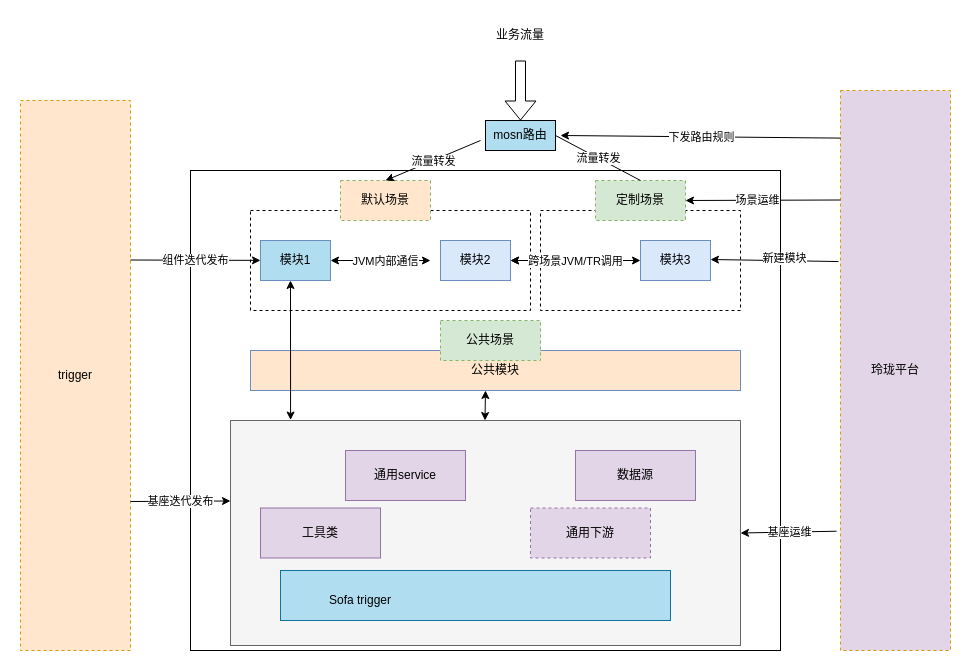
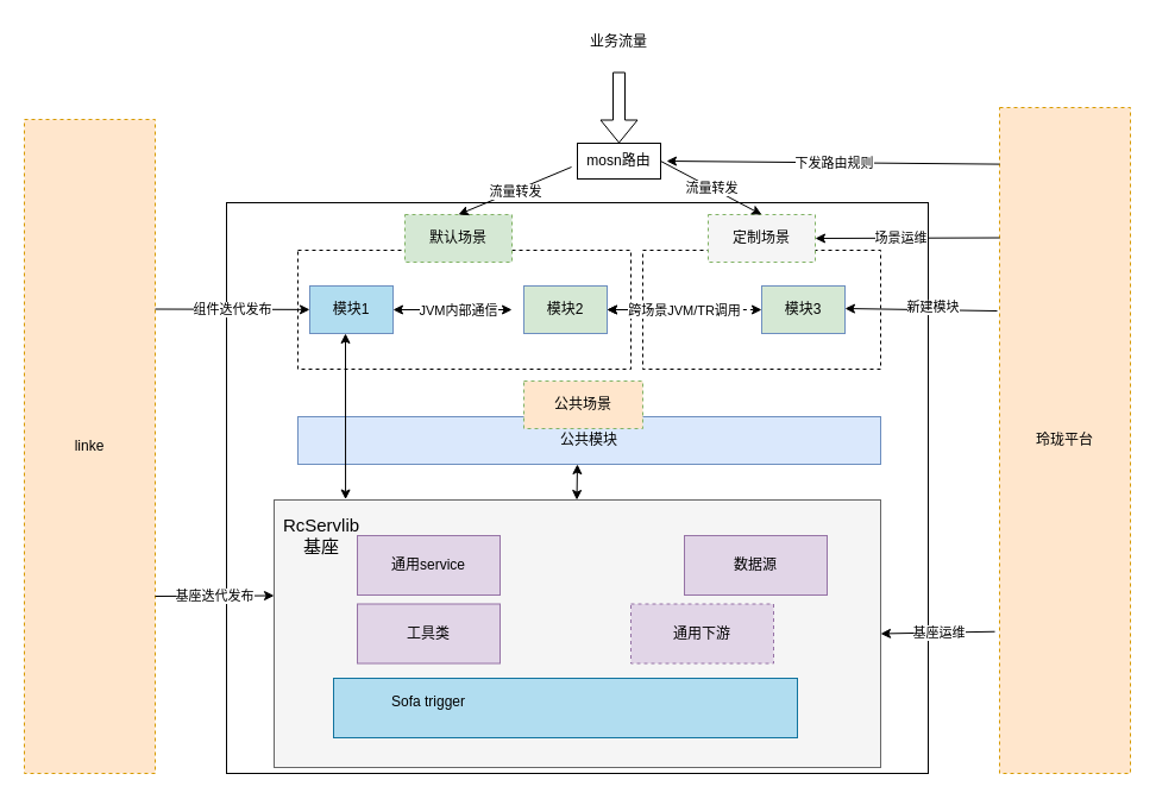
  <mxCell id="0" />
  <mxCell id="1" parent="0" />
  <mxCell id="2" value="" style="rounded=0;whiteSpace=wrap;html=1;" parent="1" vertex="1"><mxGeometry x="190" y="170" width="590" height="480" as="geometry" /></mxCell>
  <mxCell id="3" value="" style="rounded=0;whiteSpace=wrap;html=1;fillColor=#f5f5f5;fontColor=#333333;strokeColor=#666666;" parent="1" vertex="1"><mxGeometry x="230" y="420" width="510" height="225" as="geometry" /></mxCell>
  <mxCell id="4" value="" style="rounded=0;whiteSpace=wrap;html=1;fillColor=#b1ddf0;strokeColor=#10739e;" parent="1" vertex="1"><mxGeometry x="280" y="570" width="390" height="50" as="geometry" /></mxCell>
- <mxCell id="5" value="Sofa trigger" style="text;strokeColor=none;align=center;fillColor=none;html=1;verticalAlign=middle;whiteSpace=wrap;rounded=0;" parent="1" vertex="1"><mxGeometry x="310" y="585" width="100" height="30" as="geometry" /></mxCell>
- <mxCell id="6" value="通用service" style="rounded=0;whiteSpace=wrap;html=1;fillColor=#e1d5e7;strokeColor=#9673a6;" parent="1" vertex="1"><mxGeometry x="345" y="450" width="120" height="50" as="geometry" /></mxCell>
+ <mxCell id="5" value="Sofa trigger" style="text;strokeColor=none;align=center;fillColor=none;html=1;verticalAlign=middle;whiteSpace=wrap;rounded=0;" parent="1" vertex="1"><mxGeometry x="310" y="575" width="100" height="30" as="geometry" /></mxCell>
+ <mxCell id="6" value="通用service" style="rounded=0;whiteSpace=wrap;html=1;fillColor=#e1d5e7;strokeColor=#9673a6;" parent="1" vertex="1"><mxGeometry x="300" y="450" width="120" height="50" as="geometry" /></mxCell>
  <mxCell id="7" value="数据源" style="rounded=0;whiteSpace=wrap;html=1;fillColor=#e1d5e7;strokeColor=#9673a6;" parent="1" vertex="1"><mxGeometry x="575" y="450" width="120" height="50" as="geometry" /></mxCell>
- <mxCell id="8" value="工具类" style="rounded=0;whiteSpace=wrap;html=1;fillColor=#e1d5e7;strokeColor=#9673a6;" parent="1" vertex="1"><mxGeometry x="260" y="507.5" width="120" height="50" as="geometry" /></mxCell>
+ <mxCell id="8" value="工具类" style="rounded=0;whiteSpace=wrap;html=1;fillColor=#e1d5e7;strokeColor=#9673a6;" parent="1" vertex="1"><mxGeometry x="300" y="507.5" width="120" height="50" as="geometry" /></mxCell>
  <mxCell id="9" value="通用下游" style="rounded=0;whiteSpace=wrap;html=1;fillColor=#e1d5e7;strokeColor=#9673a6;dashed=1;" parent="1" vertex="1"><mxGeometry x="530" y="507.5" width="120" height="50" as="geometry" /></mxCell>
+ <mxCell id="10" value="&lt;font style=&quot;font-size: 15px;&quot;&gt;RcServlib基座&lt;/font&gt;" style="text;strokeColor=none;align=center;fillColor=none;html=1;verticalAlign=middle;whiteSpace=wrap;rounded=0;" parent="1" vertex="1"><mxGeometry x="240" y="435" width="60" height="30" as="geometry" /></mxCell>
  <mxCell id="11" value="" style="rounded=0;whiteSpace=wrap;html=1;dashed=1;" parent="1" vertex="1"><mxGeometry x="250" y="210" width="280" height="100" as="geometry" /></mxCell>
  <mxCell id="12" value="模块1" style="rounded=0;whiteSpace=wrap;html=1;fillColor=#b1ddf0;strokeColor=#6c8ebf;" parent="1" vertex="1"><mxGeometry x="260" y="240" width="70" height="40" as="geometry" /></mxCell>
- <mxCell id="13" value="默认场景" style="whiteSpace=wrap;html=1;dashed=1;fillColor=#ffe6cc;strokeColor=#82b366;" parent="1" vertex="1"><mxGeometry x="340" y="180" width="90" height="40" as="geometry" /></mxCell>
- <mxCell id="14" value="模块2" style="rounded=0;whiteSpace=wrap;html=1;fillColor=#dae8fc;strokeColor=#6c8ebf;" parent="1" vertex="1"><mxGeometry x="440" y="240" width="70" height="40" as="geometry" /></mxCell>
+ <mxCell id="13" value="默认场景" style="whiteSpace=wrap;html=1;dashed=1;fillColor=#d5e8d4;strokeColor=#82b366;" parent="1" vertex="1"><mxGeometry x="340" y="180" width="90" height="40" as="geometry" /></mxCell>
+ <mxCell id="14" value="模块2" style="rounded=0;whiteSpace=wrap;html=1;fillColor=#d5e8d4;strokeColor=#6c8ebf;" parent="1" vertex="1"><mxGeometry x="440" y="240" width="70" height="40" as="geometry" /></mxCell>
  <mxCell id="15" value="" style="edgeStyle=orthogonalEdgeStyle;rounded=0;orthogonalLoop=1;jettySize=auto;html=1;" edge="1" parent="1" source="16" target="14"><mxGeometry relative="1" as="geometry" /></mxCell>
  <mxCell id="16" value="" style="rounded=0;whiteSpace=wrap;html=1;dashed=1;" parent="1" vertex="1"><mxGeometry x="540" y="210" width="200" height="100" as="geometry" /></mxCell>
- <mxCell id="17" value="定制场景" style="whiteSpace=wrap;html=1;dashed=1;fillColor=#d5e8d4;strokeColor=#82b366;" parent="1" vertex="1"><mxGeometry x="595" y="180" width="90" height="40" as="geometry" /></mxCell>
- <mxCell id="18" value="模块3" style="rounded=0;whiteSpace=wrap;html=1;fillColor=#dae8fc;strokeColor=#6c8ebf;" parent="1" vertex="1"><mxGeometry x="640" y="240" width="70" height="40" as="geometry" /></mxCell>
+ <mxCell id="17" value="定制场景" style="whiteSpace=wrap;html=1;dashed=1;fillColor=#f5f5f5;strokeColor=#82b366;" parent="1" vertex="1"><mxGeometry x="595" y="180" width="90" height="40" as="geometry" /></mxCell>
+ <mxCell id="18" value="模块3" style="rounded=0;whiteSpace=wrap;html=1;fillColor=#d5e8d4;strokeColor=#6c8ebf;" parent="1" vertex="1"><mxGeometry x="640" y="240" width="70" height="40" as="geometry" /></mxCell>
  <mxCell id="19" value="" style="shape=flexArrow;endArrow=classic;html=1;rounded=0;entryX=1;entryY=0;entryDx=0;entryDy=0;" parent="1" edge="1"><mxGeometry width="50" height="50" relative="1" as="geometry"><mxPoint x="520" y="60" as="sourcePoint" /><mxPoint x="520" y="120" as="targetPoint" /></mxGeometry></mxCell>
  <mxCell id="20" value="业务流量" style="text;strokeColor=none;align=center;fillColor=none;html=1;verticalAlign=middle;whiteSpace=wrap;rounded=0;" parent="1" vertex="1"><mxGeometry x="490" y="20" width="60" height="30" as="geometry" /></mxCell>
- <mxCell id="21" value="mosn路由" style="whiteSpace=wrap;html=1;fillColor=#b1ddf0;" parent="1" vertex="1"><mxGeometry x="485" y="120" width="70" height="30" as="geometry" /></mxCell>
+ <mxCell id="21" value="mosn路由" style="whiteSpace=wrap;html=1;" parent="1" vertex="1"><mxGeometry x="485" y="120" width="70" height="30" as="geometry" /></mxCell>
  <mxCell id="22" value="" style="endArrow=classic;html=1;rounded=0;entryX=0.5;entryY=0;entryDx=0;entryDy=0;" parent="1" target="13" edge="1"><mxGeometry relative="1" as="geometry"><mxPoint x="480" y="140" as="sourcePoint" /><mxPoint x="750" y="290" as="targetPoint" /></mxGeometry></mxCell>
  <mxCell id="23" value="流量转发" style="edgeLabel;resizable=0;html=1;align=center;verticalAlign=middle;" parent="22" connectable="0" vertex="1"><mxGeometry relative="1" as="geometry" /></mxCell>
- <mxCell id="24" value="" style="endArrow=none;html=1;rounded=0;entryX=0.5;entryY=0;entryDx=0;entryDy=0;exitX=1;exitY=0.5;exitDx=0;exitDy=0;" parent="1" source="21" target="17" edge="1"><mxGeometry relative="1" as="geometry"><mxPoint x="490" y="150" as="sourcePoint" /><mxPoint x="395" y="190" as="targetPoint" /></mxGeometry></mxCell>
+ <mxCell id="24" value="" style="endArrow=classic;html=1;rounded=0;entryX=0.5;entryY=0;entryDx=0;entryDy=0;exitX=1;exitY=0.5;exitDx=0;exitDy=0;" parent="1" source="21" target="17" edge="1"><mxGeometry relative="1" as="geometry"><mxPoint x="490" y="150" as="sourcePoint" /><mxPoint x="395" y="190" as="targetPoint" /></mxGeometry></mxCell>
  <mxCell id="25" value="流量转发" style="edgeLabel;resizable=0;html=1;align=center;verticalAlign=middle;" parent="24" connectable="0" vertex="1"><mxGeometry relative="1" as="geometry" /></mxCell>
- <mxCell id="26" value="玲珑平台" style="rounded=0;whiteSpace=wrap;html=1;dashed=1;fillColor=#e1d5e7;strokeColor=#d79b00;" parent="1" vertex="1"><mxGeometry x="840" y="90" width="110" height="560" as="geometry" /></mxCell>
+ <mxCell id="26" value="玲珑平台" style="rounded=0;whiteSpace=wrap;html=1;dashed=1;fillColor=#ffe6cc;strokeColor=#d79b00;" parent="1" vertex="1"><mxGeometry x="840" y="90" width="110" height="560" as="geometry" /></mxCell>
  <mxCell id="27" value="" style="endArrow=classic;html=1;rounded=0;exitX=0;exitY=0.085;exitDx=0;exitDy=0;exitPerimeter=0;" parent="1" source="26" edge="1"><mxGeometry relative="1" as="geometry"><mxPoint x="830" y="130" as="sourcePoint" /><mxPoint x="560" y="135" as="targetPoint" /></mxGeometry></mxCell>
  <mxCell id="28" value="下发路由规则" style="edgeLabel;resizable=0;html=1;align=center;verticalAlign=middle;" parent="27" connectable="0" vertex="1"><mxGeometry relative="1" as="geometry" /></mxCell>
  <mxCell id="29" value="" style="endArrow=classic;html=1;rounded=0;exitX=0;exitY=0.31;exitDx=0;exitDy=0;exitPerimeter=0;" parent="1" edge="1"><mxGeometry relative="1" as="geometry"><mxPoint x="838.02" y="261.04" as="sourcePoint" /><mxPoint x="710" y="259" as="targetPoint" /></mxGeometry></mxCell>
  <mxCell id="30" value="新建模块" style="edgeLabel;html=1;align=center;verticalAlign=middle;resizable=0;points=[];" parent="29" vertex="1" connectable="0"><mxGeometry x="-0.135" y="-3" relative="1" as="geometry"><mxPoint as="offset" /></mxGeometry></mxCell>
- <mxCell id="31" value="trigger" style="rounded=0;whiteSpace=wrap;html=1;dashed=1;fillColor=#ffe6cc;strokeColor=#d79b00;" parent="1" vertex="1"><mxGeometry x="20" y="100" width="110" height="550" as="geometry" /></mxCell>
+ <mxCell id="31" value="linke" style="rounded=0;whiteSpace=wrap;html=1;dashed=1;fillColor=#ffe6cc;strokeColor=#d79b00;" parent="1" vertex="1"><mxGeometry x="20" y="100" width="110" height="550" as="geometry" /></mxCell>
  <mxCell id="32" value="" style="endArrow=classic;html=1;rounded=0;" parent="1" target="12" edge="1"><mxGeometry relative="1" as="geometry"><mxPoint x="130" y="259.5" as="sourcePoint" /><mxPoint x="250" y="260" as="targetPoint" /></mxGeometry></mxCell>
  <mxCell id="33" value="组件迭代发布" style="edgeLabel;resizable=0;html=1;align=center;verticalAlign=middle;" parent="32" connectable="0" vertex="1"><mxGeometry relative="1" as="geometry" /></mxCell>
  <mxCell id="34" value="" style="endArrow=classic;html=1;rounded=0;" parent="1" edge="1"><mxGeometry relative="1" as="geometry"><mxPoint x="130" y="501" as="sourcePoint" /><mxPoint x="230" y="500.5" as="targetPoint" /></mxGeometry></mxCell>
  <mxCell id="35" value="基座迭代发布" style="edgeLabel;resizable=0;html=1;align=center;verticalAlign=middle;" parent="34" connectable="0" vertex="1"><mxGeometry relative="1" as="geometry" /></mxCell>
  <mxCell id="36" value="" style="endArrow=classic;html=1;rounded=0;entryX=1;entryY=0.5;entryDx=0;entryDy=0;exitX=-0.036;exitY=0.787;exitDx=0;exitDy=0;exitPerimeter=0;" parent="1" source="26" target="3" edge="1"><mxGeometry relative="1" as="geometry"><mxPoint x="830" y="533" as="sourcePoint" /><mxPoint x="680" y="380" as="targetPoint" /></mxGeometry></mxCell>
  <mxCell id="37" value="基座运维" style="edgeLabel;resizable=0;html=1;align=center;verticalAlign=middle;" parent="36" connectable="0" vertex="1"><mxGeometry relative="1" as="geometry" /></mxCell>
  <mxCell id="38" value="" style="endArrow=classic;html=1;rounded=0;entryX=1;entryY=0.5;entryDx=0;entryDy=0;exitX=-0.045;exitY=0.703;exitDx=0;exitDy=0;exitPerimeter=0;" parent="1" target="17" edge="1"><mxGeometry relative="1" as="geometry"><mxPoint x="840" y="199.5" as="sourcePoint" /><mxPoint x="745" y="200.5" as="targetPoint" /></mxGeometry></mxCell>
  <mxCell id="39" value="场景运维" style="edgeLabel;html=1;align=center;verticalAlign=middle;resizable=0;points=[];" parent="38" vertex="1" connectable="0"><mxGeometry x="0.084" relative="1" as="geometry"><mxPoint as="offset" /></mxGeometry></mxCell>
- <mxCell id="40" value="公共模块" style="rounded=0;whiteSpace=wrap;html=1;fillColor=#ffe6cc;strokeColor=#6c8ebf;" parent="1" vertex="1"><mxGeometry x="250" y="350" width="490" height="40" as="geometry" /></mxCell>
- <mxCell id="41" value="公共场景" style="whiteSpace=wrap;html=1;dashed=1;fillColor=#d5e8d4;strokeColor=#82b366;" parent="1" vertex="1"><mxGeometry x="440" y="320" width="100" height="40" as="geometry" /></mxCell>
+ <mxCell id="40" value="公共模块" style="rounded=0;whiteSpace=wrap;html=1;fillColor=#dae8fc;strokeColor=#6c8ebf;" parent="1" vertex="1"><mxGeometry x="250" y="350" width="490" height="40" as="geometry" /></mxCell>
+ <mxCell id="41" value="公共场景" style="whiteSpace=wrap;html=1;dashed=1;fillColor=#ffe6cc;strokeColor=#82b366;" parent="1" vertex="1"><mxGeometry x="440" y="320" width="100" height="40" as="geometry" /></mxCell>
  <mxCell id="42" value="" style="endArrow=classic;startArrow=classic;html=1;rounded=0;entryX=0.69;entryY=1.088;entryDx=0;entryDy=0;entryPerimeter=0;" parent="1" edge="1"><mxGeometry width="50" height="50" relative="1" as="geometry"><mxPoint x="485" y="390" as="sourcePoint" /><mxPoint x="484.5" y="420" as="targetPoint" /></mxGeometry></mxCell>
  <mxCell id="43" value="" style="endArrow=classic;startArrow=classic;html=1;rounded=0;exitX=0.157;exitY=-0.002;exitDx=0;exitDy=0;exitPerimeter=0;" parent="1" edge="1"><mxGeometry width="50" height="50" relative="1" as="geometry"><mxPoint x="290.07" y="419.55" as="sourcePoint" /><mxPoint x="290" y="280" as="targetPoint" /></mxGeometry></mxCell>
- <mxCell id="44" value="" style="endArrow=classic;startArrow=classic;html=1;rounded=0;entryX=0;entryY=0.5;entryDx=0;entryDy=0;exitX=1;exitY=0.5;exitDx=0;exitDy=0;" edge="1" parent="1" source="14" target="18"><mxGeometry width="50" height="50" relative="1" as="geometry"><mxPoint x="520" y="400" as="sourcePoint" /><mxPoint x="570" y="350" as="targetPoint" /></mxGeometry></mxCell>
+ <mxCell id="44" value="" style="endArrow=classic;startArrow=classic;html=1;rounded=0;entryX=0;entryY=0.5;entryDx=0;entryDy=0;exitX=1;exitY=0.5;exitDx=0;exitDy=0;dashed=1;" edge="1" parent="1" source="14" target="18"><mxGeometry width="50" height="50" relative="1" as="geometry"><mxPoint x="520" y="400" as="sourcePoint" /><mxPoint x="570" y="350" as="targetPoint" /></mxGeometry></mxCell>
  <mxCell id="45" value="&lt;font style=&quot;font-size: 11px;&quot;&gt;跨场景JVM/TR调用&lt;/font&gt;" style="edgeLabel;html=1;align=center;verticalAlign=middle;resizable=0;points=[];" vertex="1" connectable="0" parent="44"><mxGeometry x="-0.289" y="-2" relative="1" as="geometry"><mxPoint x="18" y="-2" as="offset" /></mxGeometry></mxCell>
  <mxCell id="46" value="" style="endArrow=classic;startArrow=classic;html=1;rounded=0;exitX=1;exitY=0.5;exitDx=0;exitDy=0;" edge="1" parent="1" source="12"><mxGeometry width="50" height="50" relative="1" as="geometry"><mxPoint x="400" y="290" as="sourcePoint" /><mxPoint x="430" y="260" as="targetPoint" /></mxGeometry></mxCell>
  <mxCell id="47" value="JVM内部通信" style="edgeLabel;html=1;align=center;verticalAlign=middle;resizable=0;points=[];" vertex="1" connectable="0" parent="46"><mxGeometry x="-0.1" y="1" relative="1" as="geometry"><mxPoint x="9" y="1" as="offset" /></mxGeometry></mxCell>
